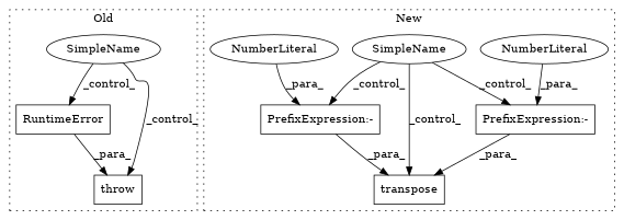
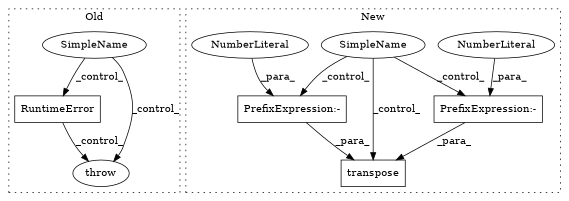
  digraph {
    node [a=32 l=1 shape=box]
    n1 [l="13,1" label=RuntimeError s="6384,6439"]
    n2 [a=42 label=SimpleName shape=ellipse l=""]
-   n3 [a=53 l=6 label=throw s=6378]
+   n3 [a=53 l=6 label=throw s=6378 shape=ellipse]
    n4 [l="10,1" label=transpose s="6992,7007"]
    n5 [a=42 label=SimpleName shape=ellipse l=""]
    n6 [a=38 label="PrefixExpression:-" s=7002]
    n7 [a=34 label=NumberLiteral s=7003 shape=ellipse]
    n8 [a=38 label="PrefixExpression:-" s=7005]
    n9 [a=34 label=NumberLiteral s=7006 shape=ellipse]
    subgraph cluster_1 {
      label=Old
      style=dotted
      n1
      n2
      n3
    }
    subgraph cluster_2 {
      label=New
      style=dotted
      n4
      n5
      n6
      n7
      n8
      n9
    }
-   n1 -> n3 [label=_para_]
+   n1 -> n3 [label=_control_]
    n2 -> n1 [label=_control_]
    n2 -> n3 [label=_control_]
    n5 -> n4 [label=_control_]
    n5 -> n6 [label=_control_]
    n5 -> n8 [label=_control_]
    n6 -> n4 [label=_para_]
    n7 -> n6 [label=_para_]
    n8 -> n4 [label=_para_]
    n9 -> n8 [label=_para_]
  }
